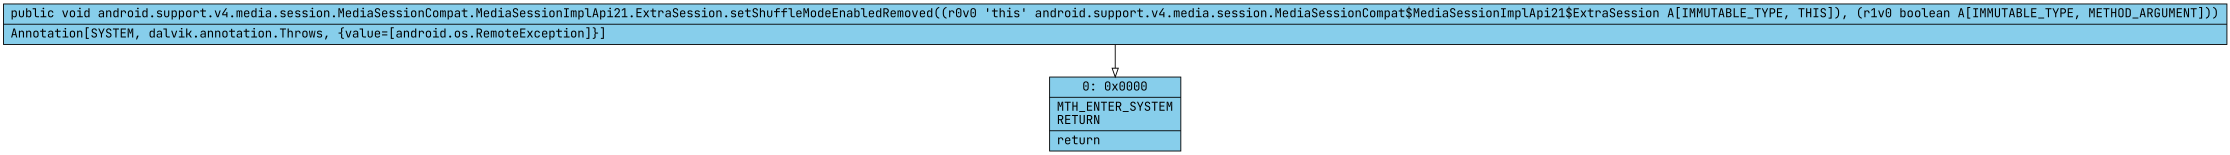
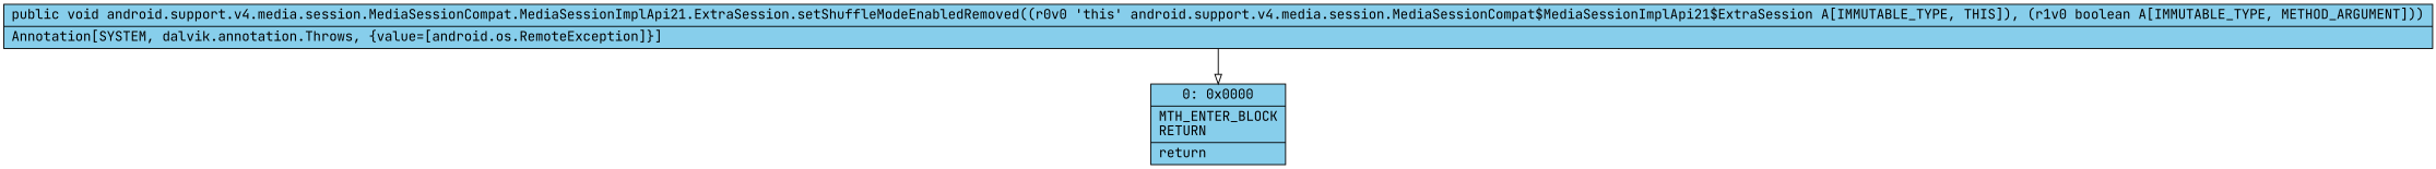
  digraph {
    fontname="JetBrains Mono"
    node [shape=record style=filled fillcolor=skyblue fontname="JetBrains Mono"]
-   n1 [label="{0\:\ 0x0000|MTH_ENTER_SYSTEM\lRETURN\l|return\l}"]
+   n1 [label="{0\:\ 0x0000|MTH_ENTER_BLOCK\lRETURN\l|return\l}"]
    n2 [label="{public void android.support.v4.media.session.MediaSessionCompat.MediaSessionImplApi21.ExtraSession.setShuffleModeEnabledRemoved((r0v0 'this' android.support.v4.media.session.MediaSessionCompat$MediaSessionImplApi21$ExtraSession A[IMMUTABLE_TYPE, THIS]), (r1v0 boolean A[IMMUTABLE_TYPE, METHOD_ARGUMENT]))  | Annotation[SYSTEM, dalvik.annotation.Throws, \{value=[android.os.RemoteException]\}]\l}"]
    n2 -> n1 [arrowhead=onormal fontname="JetBrains Mono"]
  }
